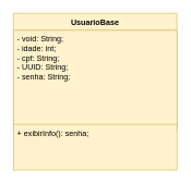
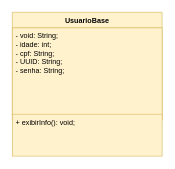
  <mxCell id="0" />
  <mxCell id="1" parent="0" />
  <mxCell id="2" value="UsuarioBase" style="swimlane;fontStyle=1;align=center;verticalAlign=top;childLayout=stackLayout;horizontal=1;startSize=26;horizontalStack=0;resizeParent=1;resizeParentMax=0;resizeLast=0;collapsible=1;marginBottom=0;whiteSpace=wrap;html=1;fillColor=#fff2cc;strokeColor=#d6b656;" parent="1" vertex="1"><mxGeometry x="20" y="20" width="250" height="180" as="geometry" /></mxCell>
  <mxCell id="3" value="- void: String;&lt;div&gt;- idade: int;&lt;/div&gt;&lt;div&gt;- cpf: String;&lt;/div&gt;&lt;div&gt;- UUID: String;&lt;/div&gt;&lt;div&gt;- senha: String;&lt;/div&gt;" style="text;strokeColor=#d6b656;fillColor=#fff2cc;align=left;verticalAlign=top;spacingLeft=4;spacingRight=4;overflow=hidden;rotatable=0;points=[[0,0.5],[1,0.5]];portConstraint=eastwest;whiteSpace=wrap;html=1;" parent="2" vertex="1"><mxGeometry y="26" width="250" height="154" as="geometry" /></mxCell>
- <mxCell id="4" value="&lt;div&gt;+ exibirInfo(): senha;&lt;/div&gt;" style="text;strokeColor=#d6b656;fillColor=#fff2cc;align=left;verticalAlign=top;spacingLeft=4;spacingRight=4;overflow=hidden;rotatable=0;points=[[0,0.5],[1,0.5]];portConstraint=eastwest;whiteSpace=wrap;html=1;" parent="1" vertex="1"><mxGeometry x="20" y="190" width="250" height="70" as="geometry" /></mxCell>
+ <mxCell id="4" value="&lt;div&gt;+ exibirInfo(): void;&lt;/div&gt;" style="text;strokeColor=#d6b656;fillColor=#fff2cc;align=left;verticalAlign=top;spacingLeft=4;spacingRight=4;overflow=hidden;rotatable=0;points=[[0,0.5],[1,0.5]];portConstraint=eastwest;whiteSpace=wrap;html=1;" parent="1" vertex="1"><mxGeometry x="20" y="190" width="250" height="70" as="geometry" /></mxCell>
